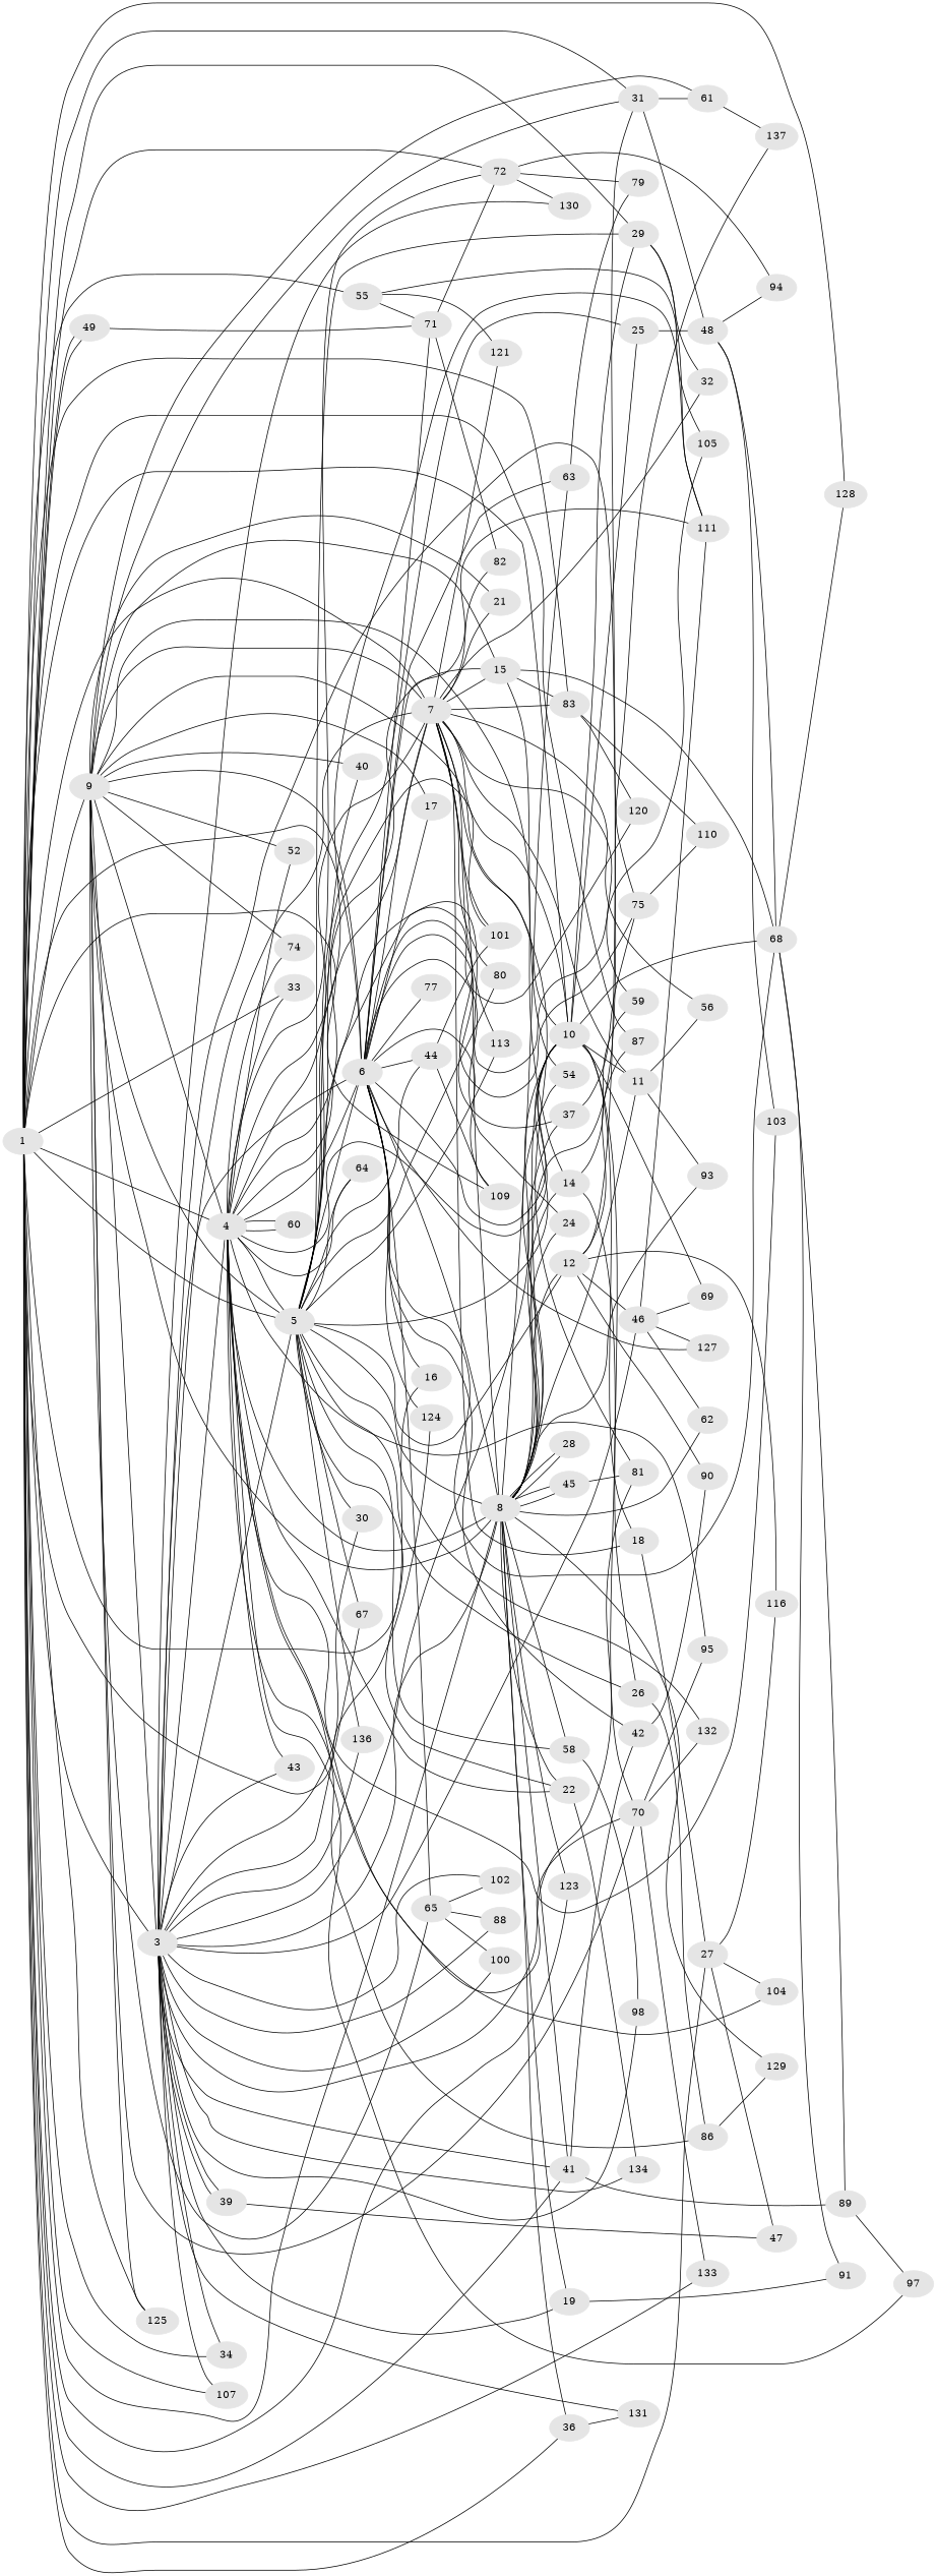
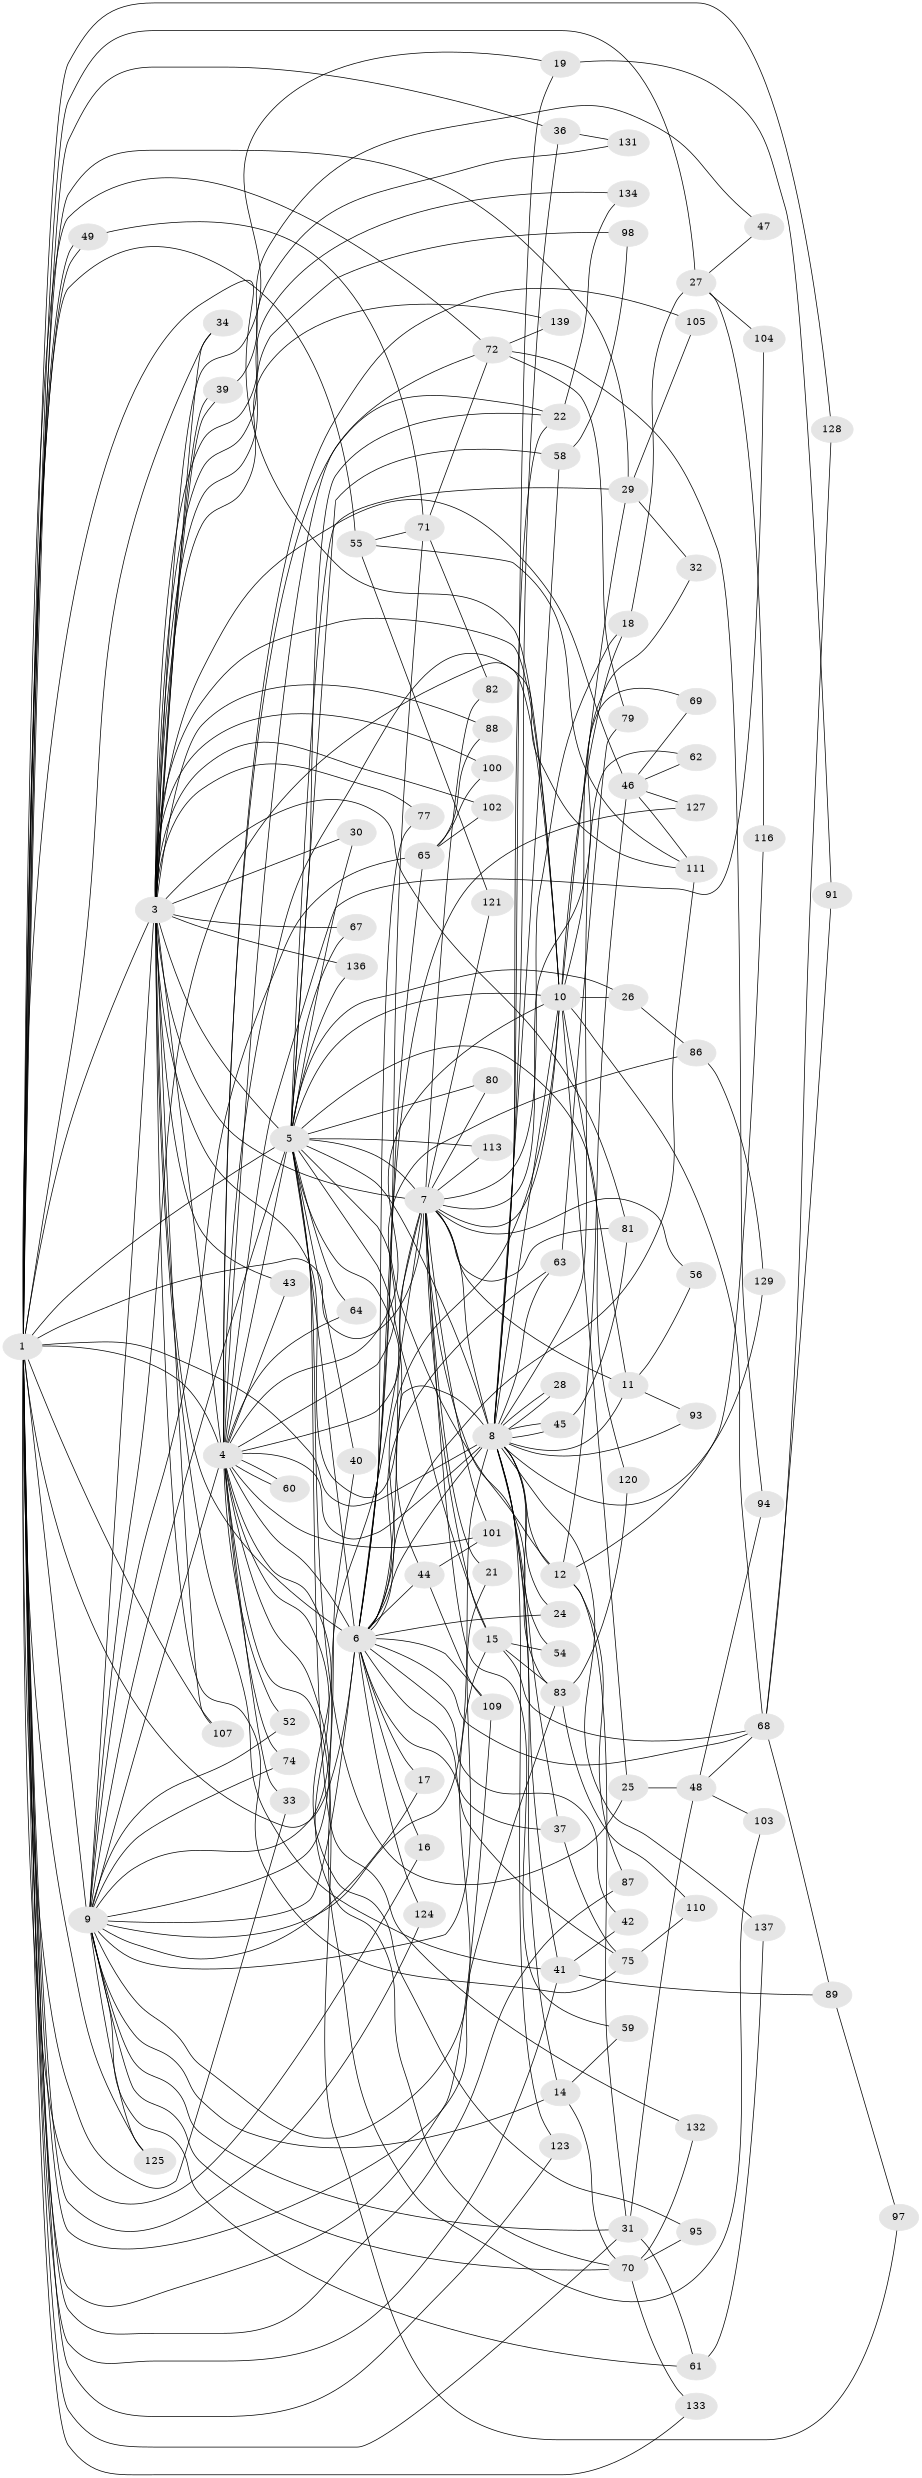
  graph {
    rankdir=LR
    node [color=gray90 style=filled]
    1 [super="+35"]
    n2 [label=9 super="+51"]
    3 [super="+78"]
    4 [super="+50"]
    5 [super="+106"]
    6 [super="+53"]
    7 [super="+66"]
    8 [super="+9"]
    10 [super="+38"]
    16
    27
    29
    31 [super="+108"]
    33
    34
    36
    41 [super="+73"]
    49
    55 [super="+117"]
    72 [super="+76"]
    83 [super="+92"]
    87
    107
    109 [super="+114"]
    123
    124
    125
    128
    133
    14 [super="+23"]
    15 [super="+20"]
    17
    21
    40
    52
    61
    65
    70 [super="+84"]
    74
    19
    30
    39
    43
    46 [super="+135"]
    67
    75 [super="+122"]
    77
    81
    88
    98
    100
    102
-   130
+   130 [label=139]
    131
    134
    136
    22 [super="+112"]
    60
    64
    86
    95
    97
    101 [super="+119"]
    103
    104
    105
    111
    12
    25 [super="+96"]
    26
    44 [super="+115"]
    58
    80
    113
    120
    132
    24
    37
    42
    63
    68 [super="+126"]
    71 [super="+138"]
    127
    11 [super="+13"]
    18 [super="+99"]
    32
    56
    59
    82
    121
    28
    45 [super="+85"]
    54
    62
    93
    129
    137
    69
    116
    47
    48 [super="+118"]
    89
    94
    79
    110
    91
-   90
    1 -- n2
    1 -- 3
    1 -- 4
    1 -- 5 [weight=2]
    1 -- 6
    1 -- 7
    1 -- 8 [weight=2]
    1 -- 10
    1 -- 16
    1 -- 27
    1 -- 29
    1 -- 31
    1 -- 33
    1 -- 34
    1 -- 36
    1 -- 41
    1 -- 49
    1 -- 49
    1 -- 55
    1 -- 72
    1 -- 83
    1 -- 87
    1 -- 107
    1 -- 109 [weight=2]
    1 -- 123
    1 -- 124
    1 -- 125
    1 -- 128
    1 -- 133
    n2 -- 3
    n2 -- 4
    n2 -- 5
    n2 -- 6
    n2 -- 7
    n2 -- 8 [weight=2]
    n2 -- 10
    n2 -- 31
    n2 -- 125
    n2 -- 14
    n2 -- 15 [weight=2]
    n2 -- 17
    n2 -- 21
    n2 -- 40
    n2 -- 52
    n2 -- 61
    n2 -- 65
    n2 -- 70
    n2 -- 74
    3 -- 4
    3 -- 5
    3 -- 6
    3 -- 7
    3 -- 8 [weight=3]
    3 -- 10
    3 -- 34
    3 -- 41
    3 -- 107
    3 -- 19
    3 -- 30
    3 -- 39
    3 -- 39
    3 -- 43
    3 -- 46
    3 -- 67
    3 -- 75
+   3 -- 77
    3 -- 81
    3 -- 88
    3 -- 98
    3 -- 100
    3 -- 102
    3 -- 130
    3 -- 131
    3 -- 134
    3 -- 136
    4 -- 5
    4 -- 6 [weight=2]
    4 -- 7
    4 -- 8 [weight=2]
    4 -- 10
    4 -- 33
    4 -- 72
    4 -- 52
    4 -- 70
    4 -- 74
    4 -- 43
    4 -- 22
    4 -- 60
    4 -- 60
    4 -- 64
    4 -- 86
    4 -- 95
    4 -- 97
    4 -- 101
    4 -- 103
    4 -- 104
    4 -- 105
    4 -- 111
    5 -- 6
    5 -- 7 [weight=2]
    5 -- 8 [weight=3]
    5 -- 10
    5 -- 29
    5 -- 15
    5 -- 40
    5 -- 30
    5 -- 67
    5 -- 136
    5 -- 22
    5 -- 64
    5 -- 12
    5 -- 25 [weight=2]
    5 -- 26
    5 -- 44
    5 -- 58
    5 -- 80
    5 -- 113
    5 -- 120
    5 -- 132
    6 -- 7
    6 -- 8 [weight=2]
    6 -- 10 [weight=2]
    6 -- 16
    6 -- 109
    6 -- 124
    6 -- 17
    6 -- 65
    6 -- 75
    6 -- 77
    6 -- 111
    6 -- 44
    6 -- 24
    6 -- 37
    6 -- 42
    6 -- 63
    6 -- 68
    6 -- 71
    6 -- 127
    7 -- 8 [weight=2]
    7 -- 10
    7 -- 83
    7 -- 15
    7 -- 21
    7 -- 81
    7 -- 101
    7 -- 80
    7 -- 113
    7 -- 11
    7 -- 18 [weight=2]
    7 -- 32
    7 -- 56
    7 -- 59
    7 -- 82
    7 -- 121
    8 -- 10 [weight=2]
    8 -- 36
    8 -- 41
    8 -- 123
    8 -- 14 [weight=2]
    8 -- 19
    8 -- 22
    8 -- 12
    8 -- 58
    8 -- 24
    8 -- 37
    8 -- 63
    8 -- 11
    8 -- 28
    8 -- 28
    8 -- 45
    8 -- 45
    8 -- 54
    8 -- 62
    8 -- 93
    8 -- 129
    8 -- 137
    10 -- 29
    10 -- 25
    10 -- 26
    10 -- 68
    10 -- 11
    10 -- 18
    10 -- 69
    27 -- 104
    27 -- 116
    27 -- 47
    29 -- 105
    29 -- 32
    31 -- 61
    31 -- 48
    36 -- 131
    41 -- 42
    41 -- 89
    49 -- 71
    55 -- 111
    55 -- 71
    55 -- 121
    72 -- 130
    72 -- 94
    72 -- 79
    83 -- 120
    83 -- 110
    14 -- 70
    14 -- 59
    15 -- 83
    15 -- 68
    15 -- 54
    61 -- 137
    65 -- 88
    65 -- 100
    65 -- 102
    70 -- 133
    70 -- 95
    70 -- 132
    19 -- 91
    39 -- 47
    46 -- 111
    46 -- 127
    46 -- 62
    46 -- 69
    75 -- 110
    22 -- 134
    86 -- 129
    12 -- 31
    12 -- 87
    12 -- 46
    12 -- 116
-   12 -- 90
    25 -- 48
    26 -- 86
    44 -- 109
    44 -- 101
    58 -- 98
    37 -- 75
-   42 -- 90
    63 -- 79
    68 -- 128
    68 -- 89
    68 -- 91
    71 -- 72
    71 -- 82
    11 -- 56
    11 -- 93
    18 -- 27
    45 -- 81
    48 -- 103
    48 -- 68
    48 -- 94
    89 -- 97
  }
